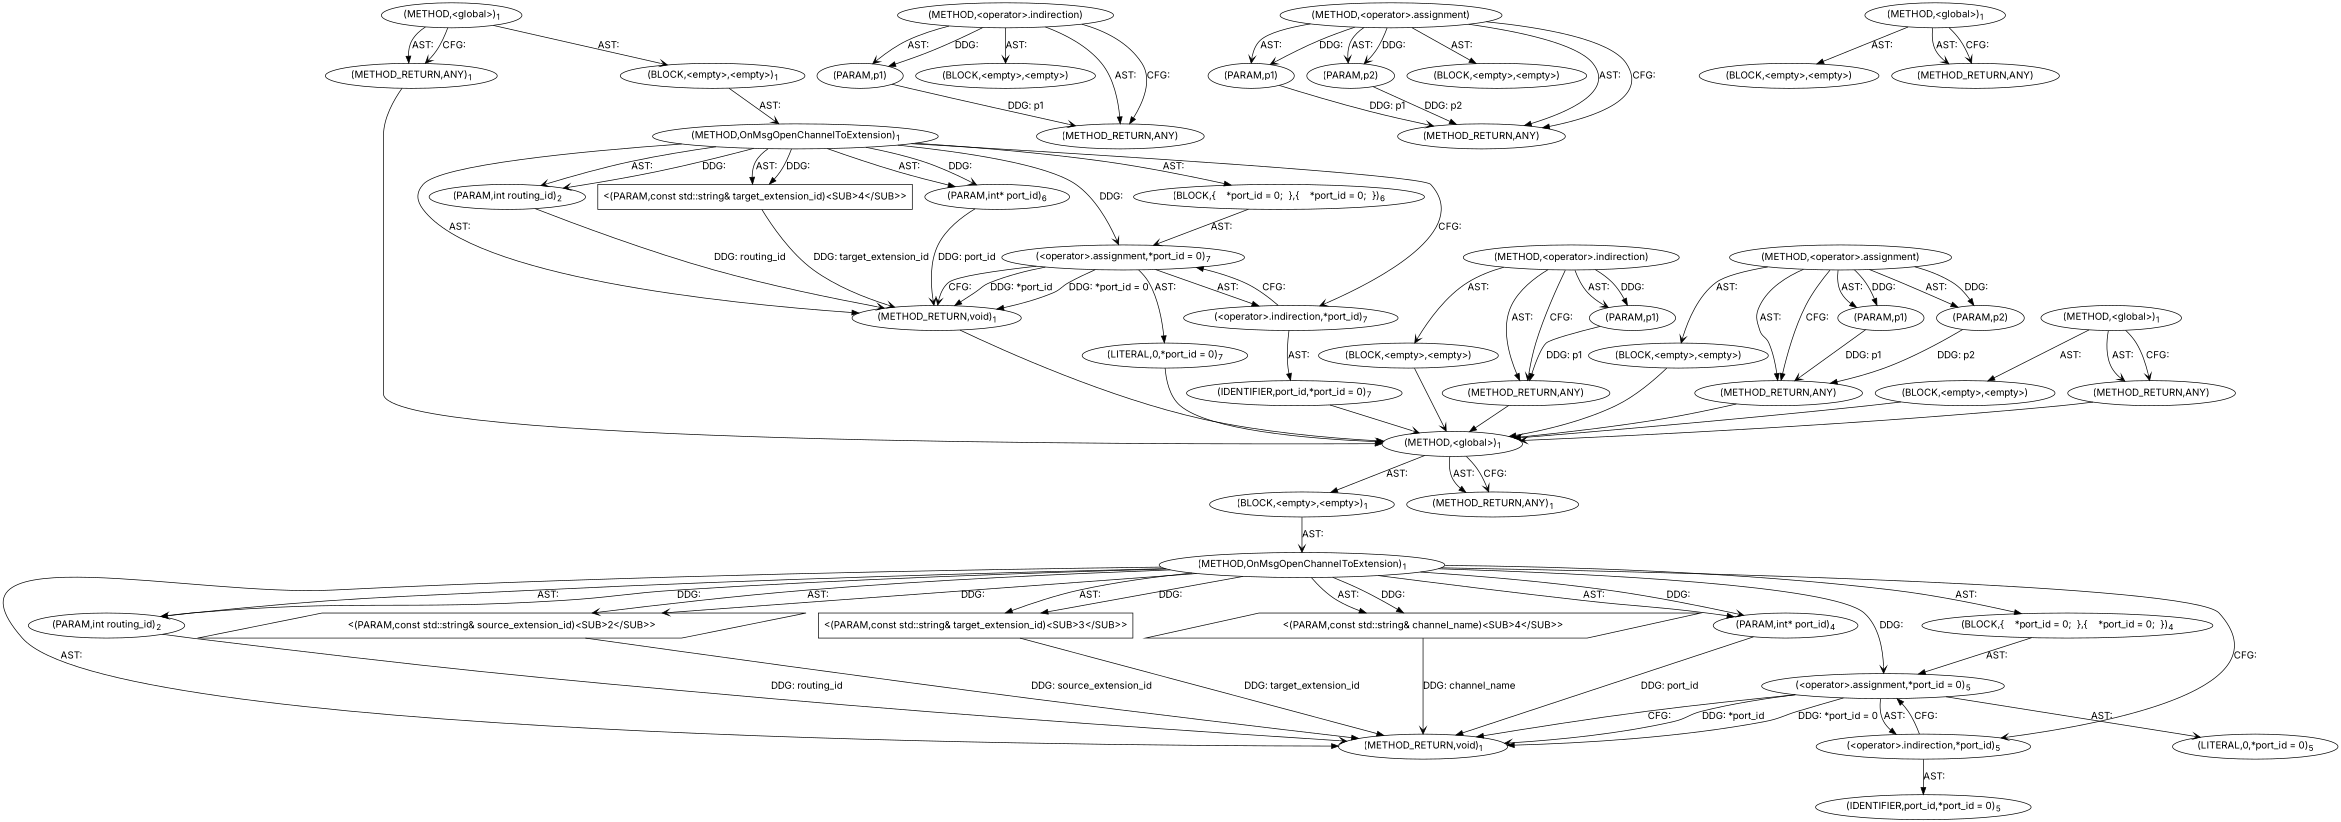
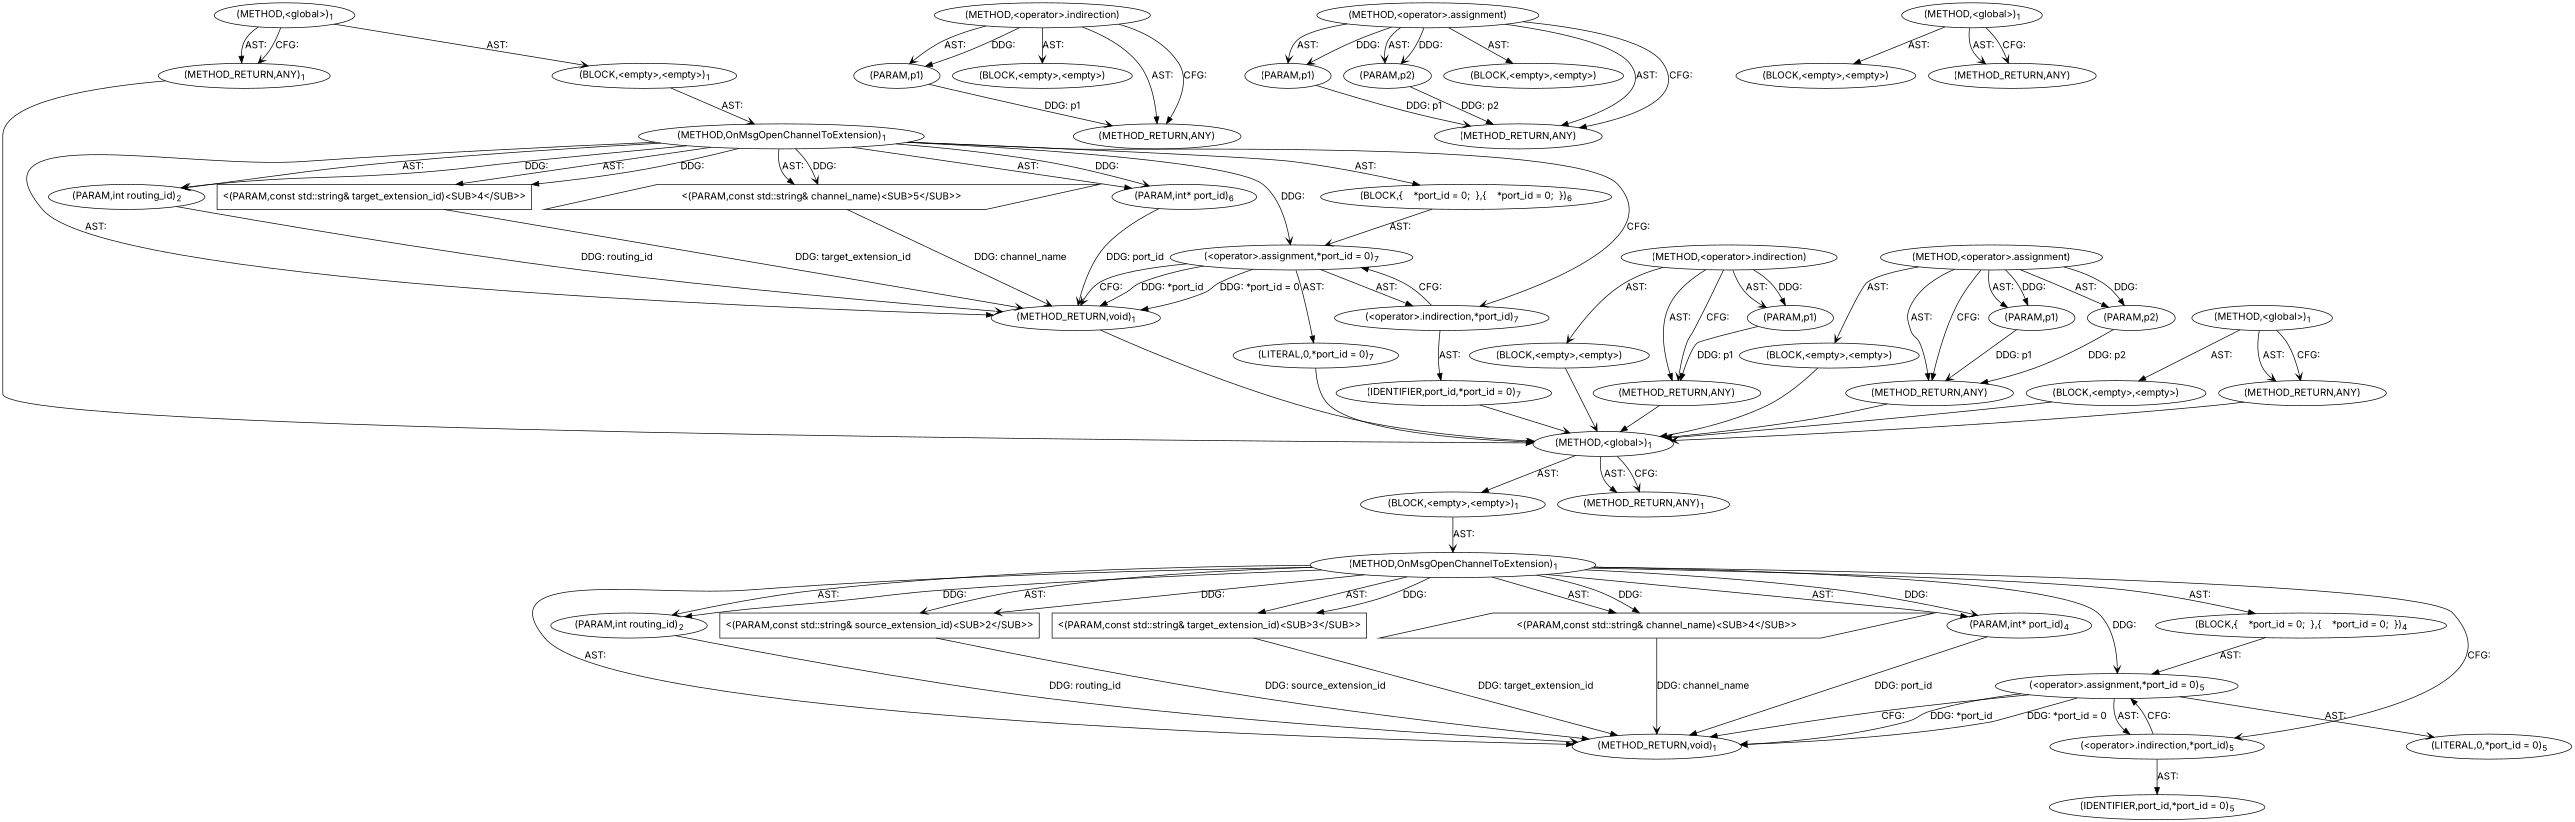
  digraph {
    fontname=Inter
    node [fontname=Inter]
    edge [arrowhead=normal fontname=Inter]
    n1 [label=<(METHOD,&lt;global&gt;)<SUB>1</SUB>>]
    n2 [label=<(BLOCK,&lt;empty&gt;,&lt;empty&gt;)<SUB>1</SUB>>]
    n3 [label=<(METHOD_RETURN,ANY)<SUB>1</SUB>>]
    n4 [label=<(METHOD,OnMsgOpenChannelToExtension)<SUB>1</SUB>>]
    n5 [label=<(PARAM,int routing_id)<SUB>2</SUB>>]
-   n6 [label="<(PARAM,const std::string&amp; source_extension_id)<SUB>2</SUB>>" shape=parallelogram]
+   n6 [label="<(PARAM,const std::string&amp; source_extension_id)<SUB>2</SUB>>" shape=box]
    n7 [label="<(PARAM,const std::string&amp; target_extension_id)<SUB>3</SUB>>" shape=box]
    n8 [label="<(PARAM,const std::string&amp; channel_name)<SUB>4</SUB>>" shape=parallelogram]
    n9 [label=<(PARAM,int* port_id)<SUB>4</SUB>>]
    n10 [label=<(BLOCK,{    *port_id = 0;  },{    *port_id = 0;  })<SUB>4</SUB>>]
    n11 [label=<(&lt;operator&gt;.assignment,*port_id = 0)<SUB>5</SUB>>]
    n12 [label=<(&lt;operator&gt;.indirection,*port_id)<SUB>5</SUB>>]
    n13 [label=<(METHOD_RETURN,void)<SUB>1</SUB>>]
    n14 [label=<(LITERAL,0,*port_id = 0)<SUB>5</SUB>>]
    n15 [label=<(IDENTIFIER,port_id,*port_id = 0)<SUB>5</SUB>>]
    n16 [label=<(METHOD,&lt;operator&gt;.indirection)>]
    n17 [label=<(PARAM,p1)>]
    n18 [label=<(BLOCK,&lt;empty&gt;,&lt;empty&gt;)>]
    n19 [label=<(METHOD_RETURN,ANY)>]
    n20 [label=<(METHOD,&lt;operator&gt;.assignment)>]
    n21 [label=<(PARAM,p1)>]
    n22 [label=<(PARAM,p2)>]
    n23 [label=<(BLOCK,&lt;empty&gt;,&lt;empty&gt;)>]
    n24 [label=<(METHOD_RETURN,ANY)>]
    n25 [label=<(METHOD,&lt;global&gt;)<SUB>1</SUB>>]
    n26 [label=<(BLOCK,&lt;empty&gt;,&lt;empty&gt;)>]
    n27 [label=<(METHOD_RETURN,ANY)>]
    n28 [label=<(METHOD,&lt;global&gt;)<SUB>1</SUB>>]
    n29 [label=<(BLOCK,&lt;empty&gt;,&lt;empty&gt;)<SUB>1</SUB>>]
    n30 [label=<(METHOD_RETURN,ANY)<SUB>1</SUB>>]
    n31 [label=<(METHOD,OnMsgOpenChannelToExtension)<SUB>1</SUB>>]
    n32 [label=<(PARAM,int routing_id)<SUB>2</SUB>>]
    n33 [label="<(PARAM,const std::string&amp; target_extension_id)<SUB>4</SUB>>" shape=box]
+   n34 [label="<(PARAM,const std::string&amp; channel_name)<SUB>5</SUB>>" shape=parallelogram]
    n35 [label=<(PARAM,int* port_id)<SUB>6</SUB>>]
    n36 [label=<(BLOCK,{    *port_id = 0;  },{    *port_id = 0;  })<SUB>6</SUB>>]
    n37 [label=<(&lt;operator&gt;.assignment,*port_id = 0)<SUB>7</SUB>>]
    n38 [label=<(&lt;operator&gt;.indirection,*port_id)<SUB>7</SUB>>]
    n39 [label=<(METHOD_RETURN,void)<SUB>1</SUB>>]
    n40 [label=<(LITERAL,0,*port_id = 0)<SUB>7</SUB>>]
    n41 [label=<(IDENTIFIER,port_id,*port_id = 0)<SUB>7</SUB>>]
    n42 [label=<(METHOD,&lt;operator&gt;.indirection)>]
    n43 [label=<(PARAM,p1)>]
    n44 [label=<(BLOCK,&lt;empty&gt;,&lt;empty&gt;)>]
    n45 [label=<(METHOD_RETURN,ANY)>]
    n46 [label=<(METHOD,&lt;operator&gt;.assignment)>]
    n47 [label=<(PARAM,p1)>]
    n48 [label=<(PARAM,p2)>]
    n49 [label=<(BLOCK,&lt;empty&gt;,&lt;empty&gt;)>]
    n50 [label=<(METHOD_RETURN,ANY)>]
    n51 [label=<(METHOD,&lt;global&gt;)<SUB>1</SUB>>]
    n52 [label=<(BLOCK,&lt;empty&gt;,&lt;empty&gt;)>]
    n53 [label=<(METHOD_RETURN,ANY)>]
    n1 -> n2 [label="AST: "]
    n1 -> n3 [label="AST: "]
    n1 -> n3 [arrowhead=vee label="CFG: "]
    n2 -> n4 [arrowhead=vee label="AST: "]
    n4 -> n5 [arrowhead=vee label="AST: "]
    n4 -> n5 [label="DDG: "]
    n4 -> n6 [arrowhead=vee label="AST: "]
    n4 -> n6 [arrowhead=vee label="DDG: "]
    n4 -> n7 [label="AST: "]
    n4 -> n7 [label="DDG: "]
    n4 -> n8 [label="AST: "]
    n4 -> n8 [label="DDG: "]
    n4 -> n9 [label="AST: "]
    n4 -> n9 [arrowhead=vee label="DDG: "]
    n4 -> n10 [label="AST: "]
    n4 -> n11 [arrowhead=vee label="DDG: "]
    n4 -> n12 [arrowhead=vee label="CFG: "]
    n4 -> n13 [label="AST: "]
    n5 -> n13 [arrowhead=vee label="DDG: routing_id"]
    n6 -> n13 [label="DDG: source_extension_id"]
    n7 -> n13 [label="DDG: target_extension_id"]
    n8 -> n13 [arrowhead=vee label="DDG: channel_name"]
    n9 -> n13 [label="DDG: port_id"]
    n10 -> n11 [label="AST: "]
    n11 -> n12 [label="AST: "]
    n11 -> n13 [label="CFG: "]
    n11 -> n13 [arrowhead=vee label="DDG: *port_id"]
    n11 -> n13 [label="DDG: *port_id = 0"]
    n11 -> n14 [arrowhead=vee label="AST: "]
    n12 -> n11 [label="CFG: "]
    n12 -> n15 [label="AST: "]
    n16 -> n17 [arrowhead=vee label="AST: "]
    n16 -> n17 [label="DDG: "]
    n16 -> n18 [arrowhead=vee label="AST: "]
    n16 -> n19 [label="AST: "]
    n16 -> n19 [label="CFG: "]
    n17 -> n19 [arrowhead=vee label="DDG: p1"]
    n20 -> n21 [arrowhead=vee label="AST: "]
    n20 -> n21 [arrowhead=vee label="DDG: "]
    n20 -> n22 [arrowhead=vee label="AST: "]
    n20 -> n22 [arrowhead=vee label="DDG: "]
    n20 -> n23 [label="AST: "]
    n20 -> n24 [label="AST: "]
    n20 -> n24 [label="CFG: "]
    n21 -> n24 [arrowhead=vee label="DDG: p1"]
    n22 -> n24 [label="DDG: p2"]
    n25 -> n26 [label="AST: "]
    n25 -> n27 [arrowhead=vee label="AST: "]
    n25 -> n27 [arrowhead=vee label="CFG: "]
    n28 -> n29 [arrowhead=vee label="AST: "]
    n28 -> n30 [label="AST: "]
    n28 -> n30 [arrowhead=vee label="CFG: "]
    n29 -> n31 [arrowhead=vee label="AST: "]
    n30 -> n1
    n31 -> n32 [arrowhead=vee label="AST: "]
    n31 -> n32 [arrowhead=vee label="DDG: "]
    n31 -> n33 [label="AST: "]
    n31 -> n33 [label="DDG: "]
+   n31 -> n34 [label="AST: "]
+   n31 -> n34 [arrowhead=vee label="DDG: "]
    n31 -> n35 [label="AST: "]
    n31 -> n35 [arrowhead=vee label="DDG: "]
    n31 -> n36 [label="AST: "]
    n31 -> n37 [arrowhead=vee label="DDG: "]
    n31 -> n38 [arrowhead=vee label="CFG: "]
    n31 -> n39 [label="AST: "]
    n32 -> n39 [arrowhead=vee label="DDG: routing_id"]
    n33 -> n39 [arrowhead=vee label="DDG: target_extension_id"]
+   n34 -> n39 [arrowhead=vee label="DDG: channel_name"]
    n35 -> n39 [arrowhead=vee label="DDG: port_id"]
    n36 -> n37 [arrowhead=vee label="AST: "]
    n37 -> n38 [label="AST: "]
    n37 -> n39 [arrowhead=vee label="CFG: "]
    n37 -> n39 [label="DDG: *port_id"]
    n37 -> n39 [label="DDG: *port_id = 0"]
    n37 -> n40 [label="AST: "]
    n38 -> n37 [label="CFG: "]
    n38 -> n41 [label="AST: "]
    n39 -> n1
    n40 -> n1 [arrowhead=vee]
    n41 -> n1 [arrowhead=vee]
    n42 -> n43 [arrowhead=vee label="AST: "]
    n42 -> n43 [label="DDG: "]
    n42 -> n44 [arrowhead=vee label="AST: "]
    n42 -> n45 [label="AST: "]
    n42 -> n45 [arrowhead=vee label="CFG: "]
    n43 -> n45 [label="DDG: p1"]
    n44 -> n1 [arrowhead=vee]
    n45 -> n1
    n46 -> n47 [label="AST: "]
    n46 -> n47 [label="DDG: "]
    n46 -> n48 [label="AST: "]
    n46 -> n48 [label="DDG: "]
    n46 -> n49 [arrowhead=vee label="AST: "]
    n46 -> n50 [label="AST: "]
    n46 -> n50 [label="CFG: "]
    n47 -> n50 [arrowhead=vee label="DDG: p1"]
    n48 -> n50 [label="DDG: p2"]
    n49 -> n1
    n50 -> n1
    n51 -> n52 [label="AST: "]
    n51 -> n53 [arrowhead=vee label="AST: "]
    n51 -> n53 [arrowhead=vee label="CFG: "]
    n52 -> n1 [arrowhead=vee]
    n53 -> n1 [arrowhead=vee]
  }
